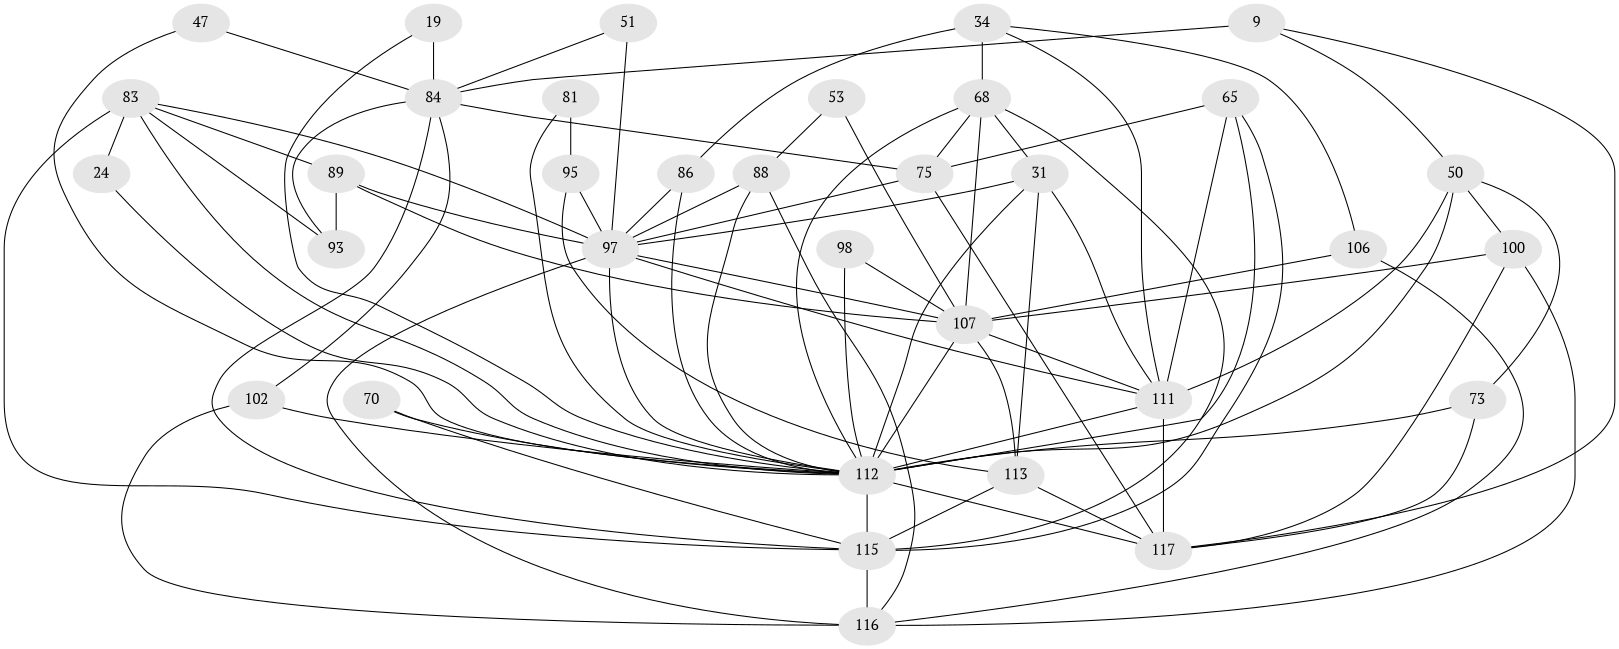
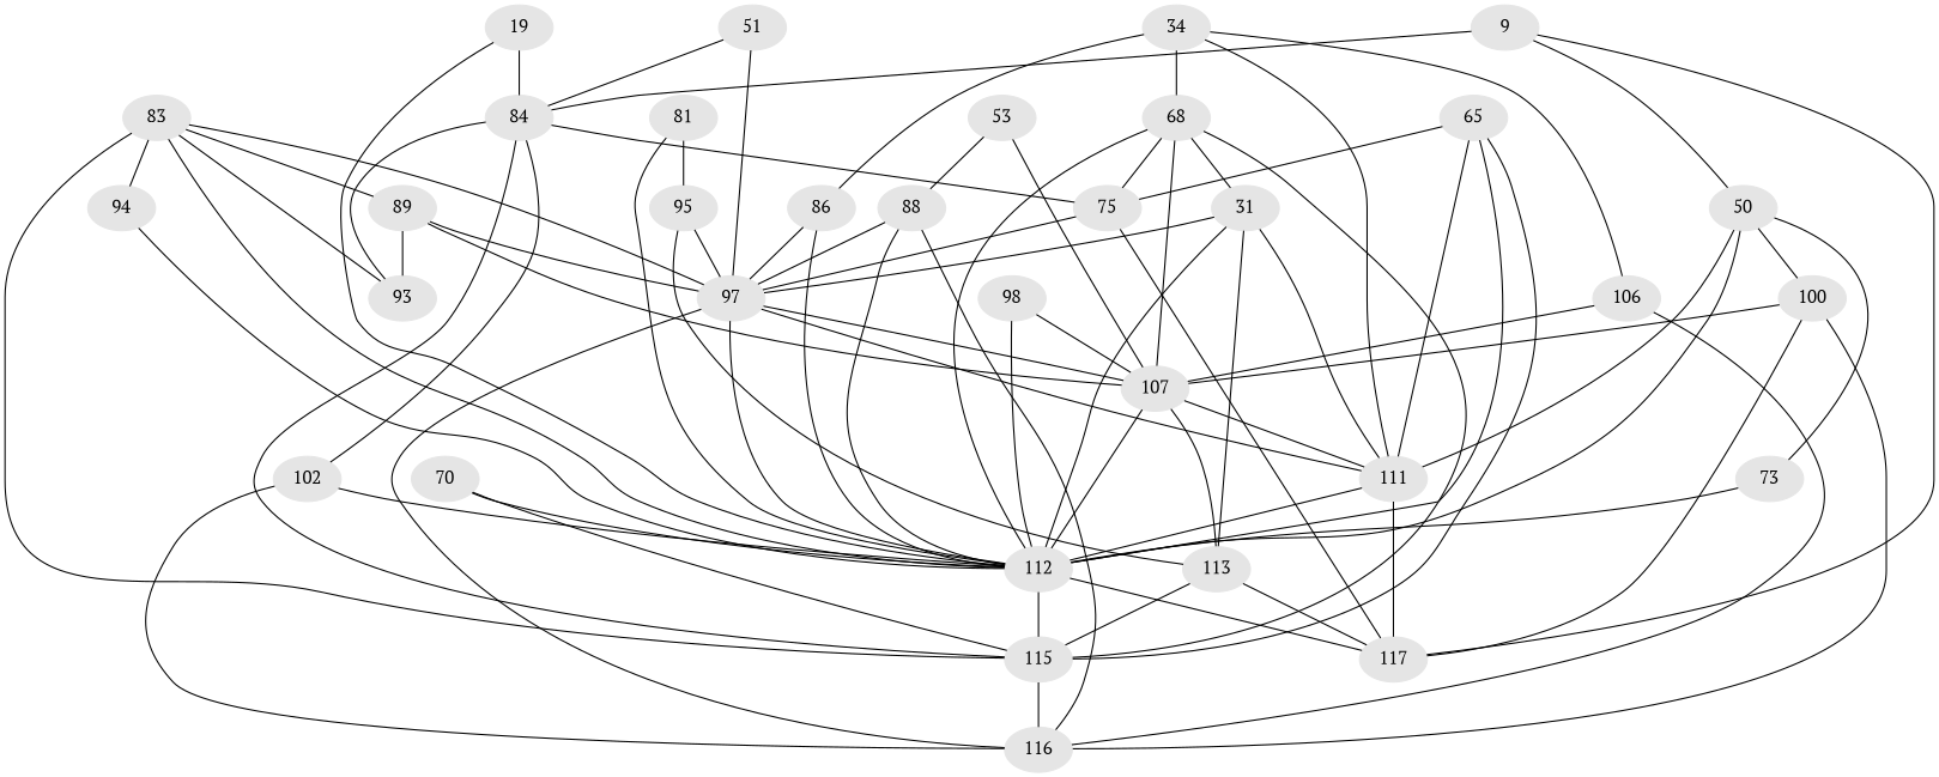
  graph {
    fontname="PT Serif"
    node [color=gray90 fontname="PT Serif" style=filled]
    edge [fontname="PT Serif"]
    50 [super="+25+7"]
    112 [super="+105+104+80+96+110+108"]
    111 [super="+79+91+69"]
    73 [super="+67"]
    100
    9
    84 [super="+1+62+42"]
    117 [super="+2+32"]
    n9 [label=75 super="+60"]
    115 [super="+44+114"]
    93 [super="+90"]
    102 [super="+75"]
    19
    n14 [label=31 super="+24+31"]
    97 [super="+72+5+21"]
    113 [super="+37"]
    68 [super="+54"]
    107 [super="+20+74+99+103"]
    34
    86 [super="+11"]
    106
    116 [super="+29"]
-   47
    51 [super="+14"]
    88 [super="+18+77"]
    53
    65 [super="+40"]
    70 [super="+43"]
    83 [super="+15+52"]
    89
-   94 [label=24]
+   94
    95 [super="+46"]
    81
    98
    50 -- 112
    50 -- 111
    50 -- 73
    50 -- 100
    112 -- 117
    112 -- 115 [weight=7]
    111 -- 112 [weight=4]
    111 -- 117 [weight=3]
    73 -- 112 [weight=4]
-   73 -- 117 [weight=2]
    100 -- 117
    100 -- 107 [weight=2]
    100 -- 116
    9 -- 50
    9 -- 84 [weight=2]
    9 -- 117
    84 -- n9
    84 -- 115 [weight=3]
    84 -- 93 [weight=3]
    84 -- 102
    n9 -- 117
    n9 -- 97
    115 -- 116 [weight=3]
    102 -- 112 [weight=2]
    102 -- 116 [weight=2]
    19 -- 112
    19 -- 84 [weight=2]
    n14 -- 112 [weight=8]
    n14 -- 111
    n14 -- 97
    n14 -- 113
    97 -- 112 [weight=2]
    97 -- 111
    97 -- 107 [weight=3]
    97 -- 116
    113 -- 117 [weight=2]
    113 -- 115 [weight=2]
    68 -- 112 [weight=3]
    68 -- n9
    68 -- 115
    68 -- n14 [weight=2]
    68 -- 107 [weight=2]
    107 -- 112 [weight=3]
    107 -- 111
    107 -- 113
    34 -- 111
    34 -- 68 [weight=2]
    34 -- 86 [weight=2]
    34 -- 106
    86 -- 112 [weight=2]
    86 -- 97
    106 -- 107
    106 -- 116
-   47 -- 112
-   47 -- 84
    51 -- 84
    51 -- 97 [weight=2]
    88 -- 112
    88 -- 97 [weight=5]
    88 -- 116
    53 -- 107
    53 -- 88
    65 -- 112
    65 -- 111 [weight=2]
    65 -- n9
    65 -- 115 [weight=2]
    70 -- 112 [weight=2]
    70 -- 115
    83 -- 112
    83 -- 115 [weight=2]
    83 -- 93
    83 -- 97
    83 -- 89
    83 -- 94 [weight=2]
    89 -- 93 [weight=2]
    89 -- 97
    89 -- 107 [weight=2]
    94 -- 112
    95 -- 97 [weight=2]
    95 -- 113 [weight=2]
    81 -- 112
    81 -- 95 [weight=2]
    98 -- 112
    98 -- 107
  }
